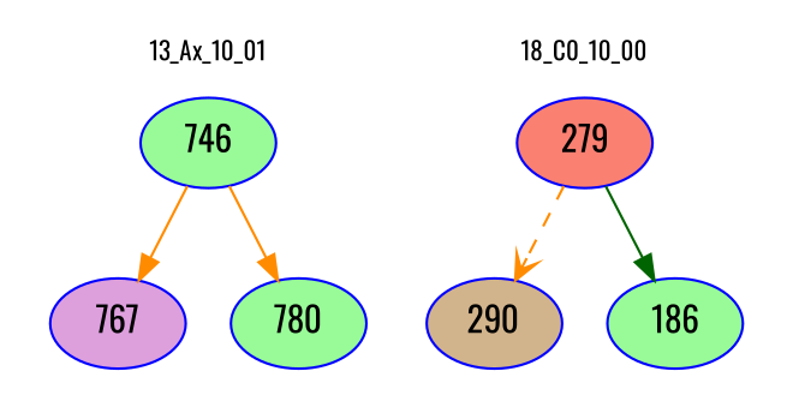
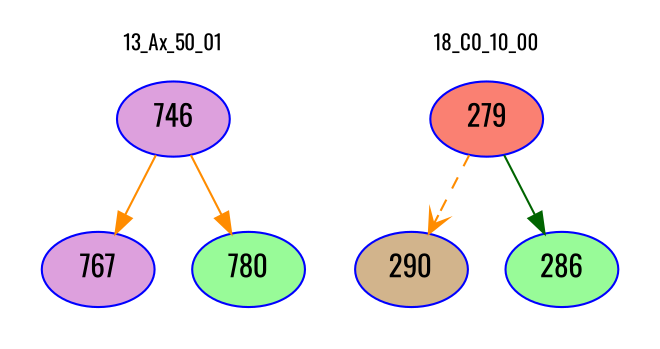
  digraph {
    fontname=Oswald
    node [color=blue fillcolor=plum fontname=Oswald style=filled]
    edge [arrowhead=normal color=darkorange fontname=Oswald style=solid]
-   n1 [fillcolor=palegreen label=746]
+   n1 [label=746]
    n2 [label=767]
    n3 [fillcolor=palegreen label=780]
    n4 [fillcolor=salmon label=279]
    n5 [fillcolor=tan label=290]
-   n6 [fillcolor=palegreen label=186]
+   n6 [fillcolor=palegreen label=286]
    subgraph cluster_1 {
      color=white
      fontsize=10
-     label="13_Ax_10_01"
+     label="13_Ax_50_01"
      n1
      n2
      n3
    }
    subgraph cluster_2 {
      color=white
      fontsize=10
      label="18_C0_10_00"
      n4
      n5
      n6
    }
    n1 -> n2
    n1 -> n3
    n4 -> n5 [arrowhead=vee style=dashed]
    n4 -> n6 [color=darkgreen]
  }
